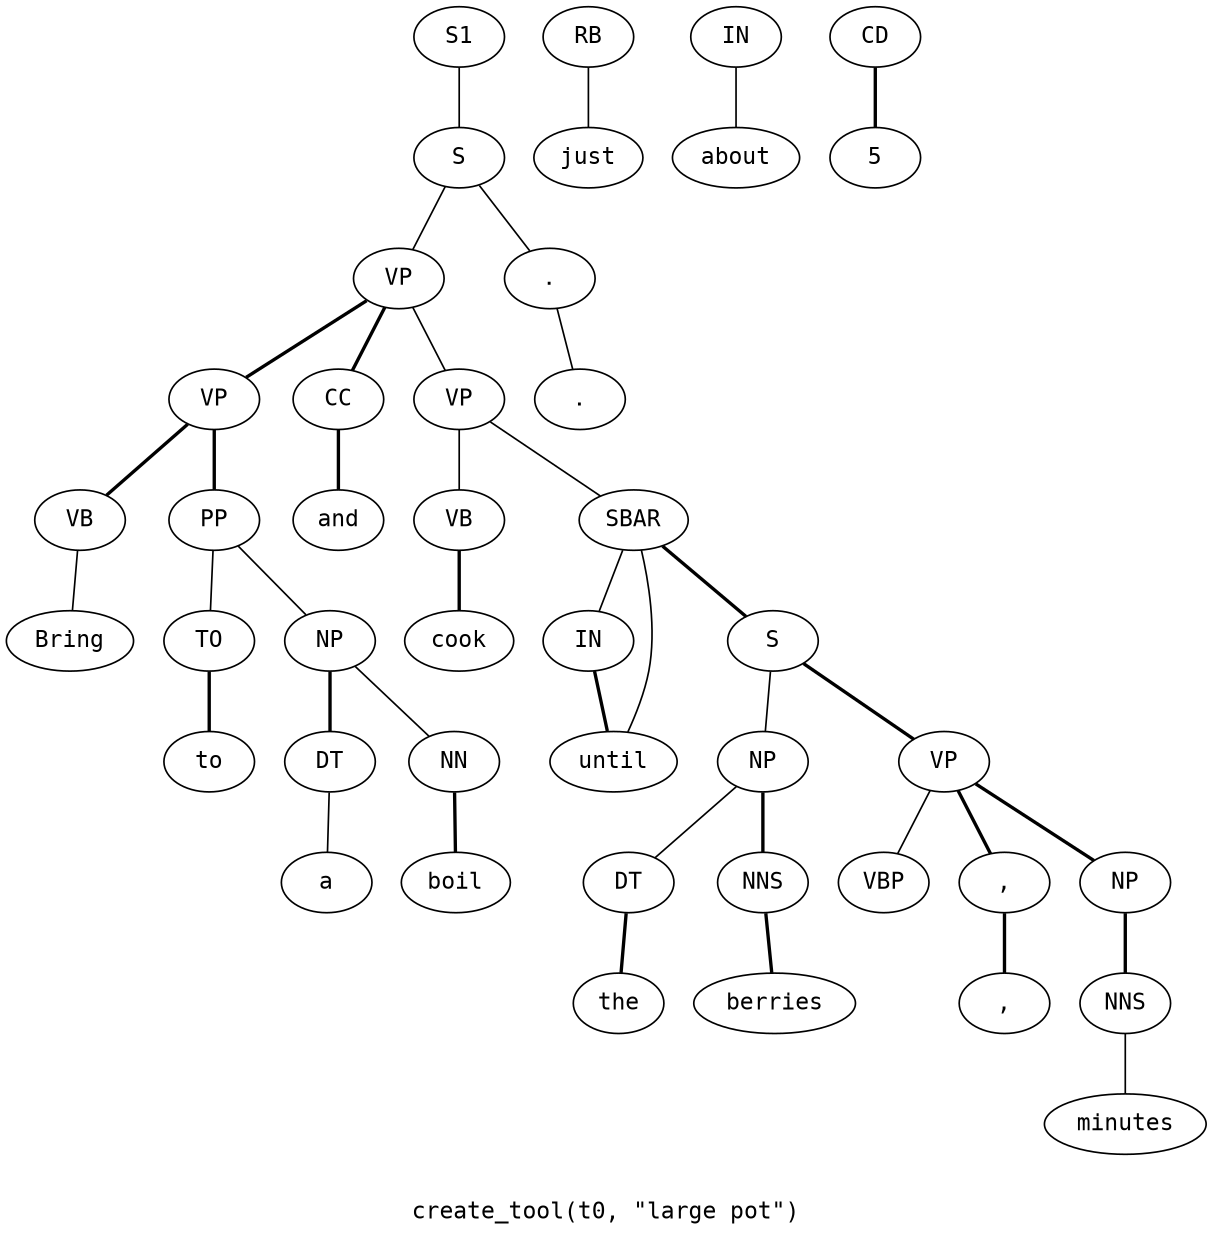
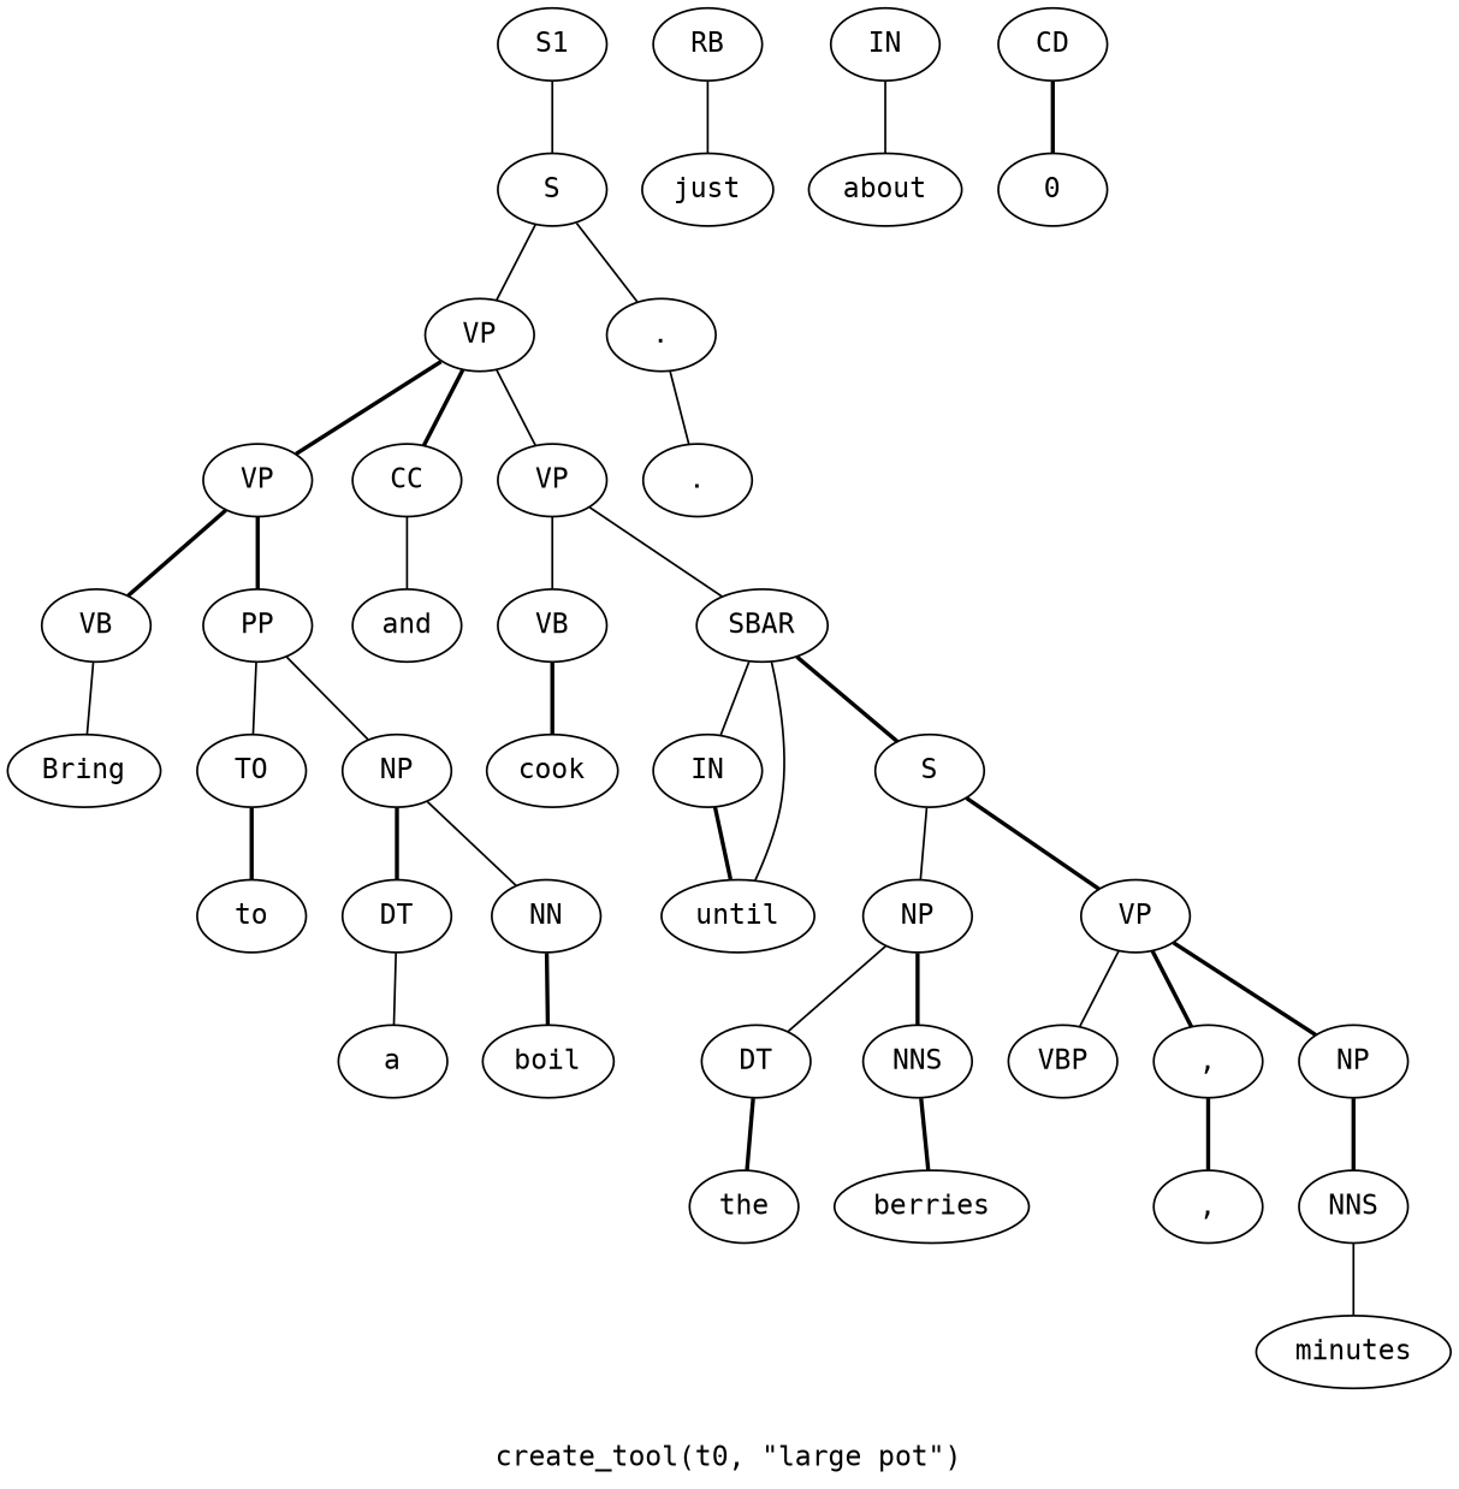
  graph {
    fontname="DejaVu Sans Mono"
    label="create_tool(t0, \"large pot\")"
    node [fontname="DejaVu Sans Mono"]
    edge [fontname="DejaVu Sans Mono" style=solid]
    n1 [label=S1]
    n2 [label=S]
    n3 [label=VP]
    n4 [label="."]
    n5 [label=VP]
    n6 [label=CC]
    n7 [label=VP]
    n8 [label="."]
    n9 [label=VB]
    n10 [label=PP]
    n11 [label=and]
    n12 [label=VB]
    n13 [label=SBAR]
    n14 [label=Bring]
    n15 [label=TO]
    n16 [label=NP]
    n17 [label=to]
    n18 [label=DT]
    n19 [label=NN]
    n20 [label=a]
    n21 [label=boil]
    n22 [label=cook]
    n23 [label=IN]
    n24 [label=S]
    n25 [label=until]
    n26 [label=RB]
    n27 [label=just]
    n28 [label=NP]
    n29 [label=VP]
    n30 [label=DT]
    n31 [label=NNS]
    n32 [label=VBP]
    n33 [label=","]
    n34 [label=NP]
    n35 [label=the]
    n36 [label=berries]
    n37 [label=","]
    n38 [label=NNS]
    n39 [label=minutes]
    n40 [label=IN]
    n41 [label=about]
    n42 [label=CD]
-   n43 [label=5]
+   n43 [label=0]
    n1 -- n2
    n2 -- n3
    n2 -- n4
    n3 -- n5 [style=bold]
    n3 -- n6 [style=bold]
    n3 -- n7
    n4 -- n8
    n5 -- n9 [style=bold]
    n5 -- n10 [style=bold]
-   n6 -- n11 [style=bold]
+   n6 -- n11
    n7 -- n12
    n7 -- n13
    n9 -- n14
    n10 -- n15
    n10 -- n16
    n12 -- n22 [style=bold]
    n13 -- n23
    n13 -- n24 [style=bold]
    n13 -- n25
    n15 -- n17 [style=bold]
    n16 -- n18 [style=bold]
    n16 -- n19
    n18 -- n20
    n19 -- n21 [style=bold]
    n23 -- n25 [style=bold]
    n24 -- n28
    n24 -- n29 [style=bold]
    n26 -- n27
    n28 -- n30
    n28 -- n31 [style=bold]
    n29 -- n32
    n29 -- n33 [style=bold]
    n29 -- n34 [style=bold]
    n30 -- n35 [style=bold]
    n31 -- n36 [style=bold]
    n33 -- n37 [style=bold]
    n34 -- n38 [style=bold]
    n38 -- n39
    n40 -- n41
    n42 -- n43 [style=bold]
  }
